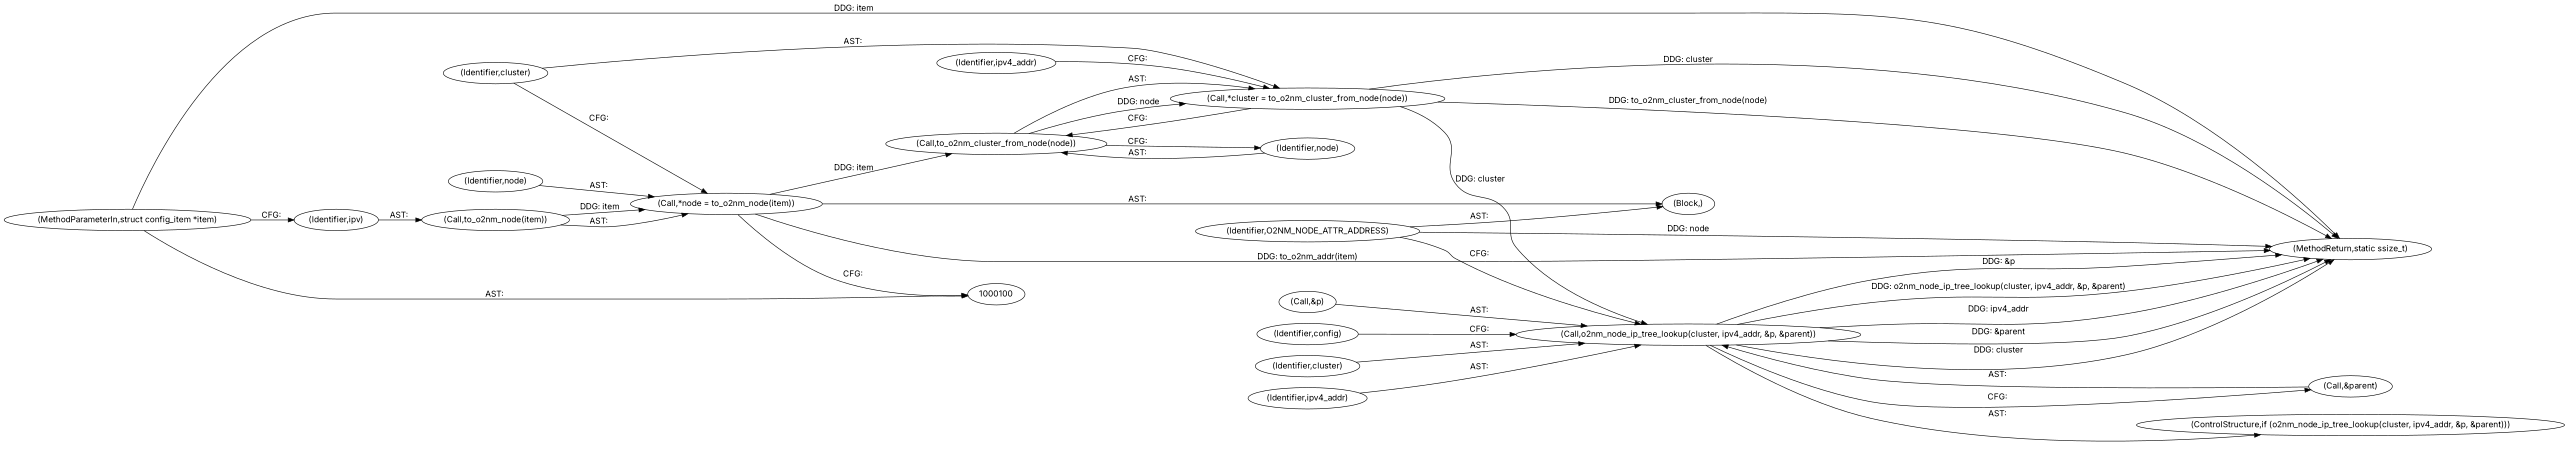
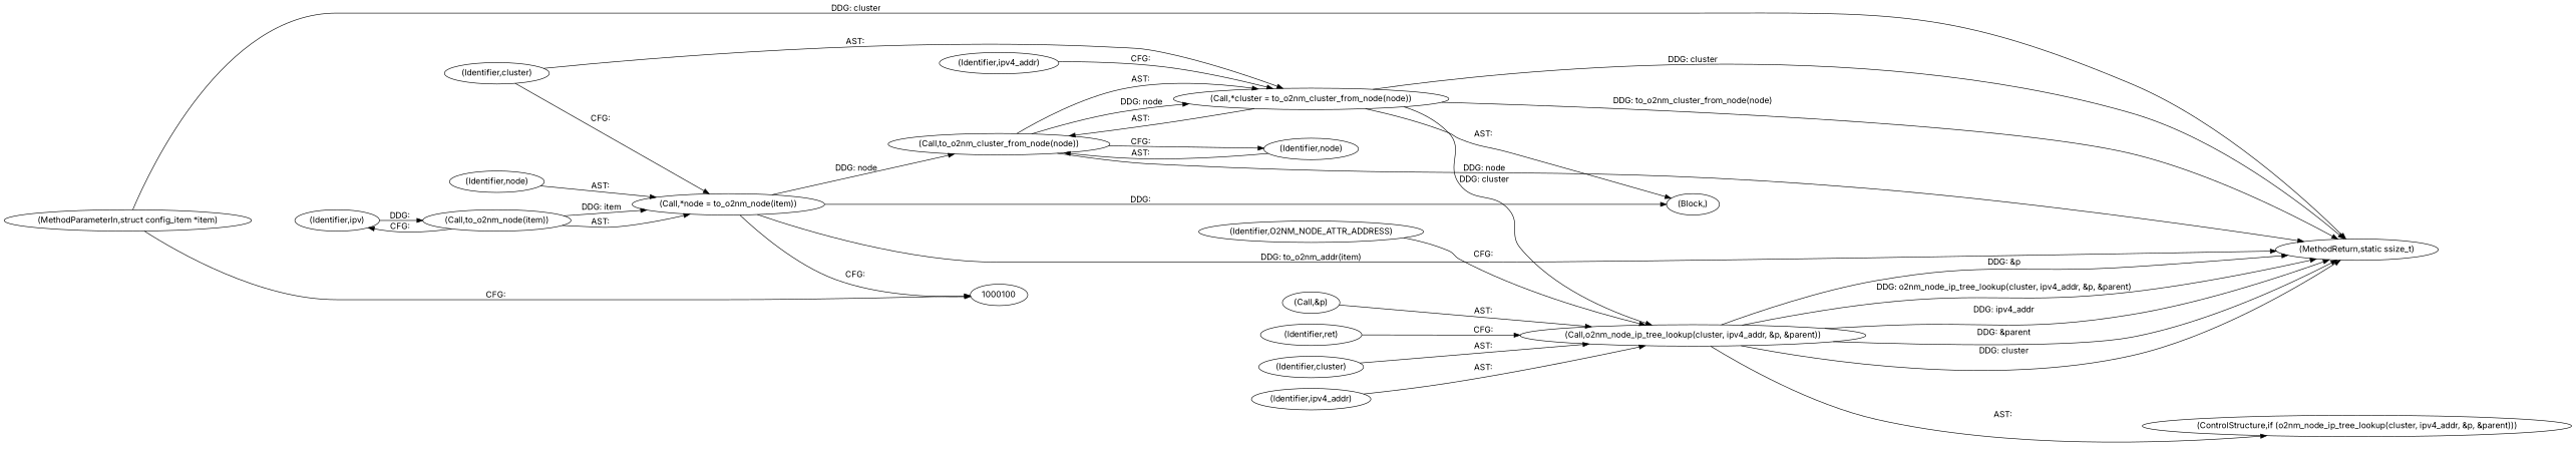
  digraph {
    fontname=Inter
    rankdir=LR
    node [fontname=Inter]
    edge [fontname=Inter]
    n1 [label="(Call,*node = to_o2nm_node(item))"]
    n2 [label="(Call,to_o2nm_cluster_from_node(node))"]
    n3 [label="(Block,)"]
    n4 [label="(MethodReturn,static ssize_t)"]
    1000100
    n6 [label="(Call,to_o2nm_node(item))"]
    n7 [label="(Identifier,ipv)"]
    n8 [label="(Call,*cluster = to_o2nm_cluster_from_node(node))"]
    n9 [label="(Identifier,node)"]
    n10 [label="(MethodParameterIn,struct config_item *item)"]
    n11 [label="(Call,o2nm_node_ip_tree_lookup(cluster, ipv4_addr, &p, &parent))"]
-   n12 [label="(Call,&parent)"]
    n13 [label="(ControlStructure,if (o2nm_node_ip_tree_lookup(cluster, ipv4_addr, &p, &parent)))"]
    n14 [label="(Identifier,ipv4_addr)"]
    n15 [label="(Call,&p)"]
-   n16 [label="(Identifier,config)"]
+   n16 [label="(Identifier,ret)"]
    n17 [label="(Identifier,node)"]
    n18 [label="(Identifier,cluster)"]
    n19 [label="(Identifier,O2NM_NODE_ATTR_ADDRESS)"]
    n20 [label="(Identifier,cluster)"]
    n21 [label="(Identifier,ipv4_addr)"]
-   n1 -> n2 [label="DDG: item"]
-   n1 -> n3 [label="AST: "]
+   n1 -> n2 [label="DDG: node"]
+   n1 -> n3 [label="DDG: "]
    n1 -> n4 [label="DDG: to_o2nm_addr(item)"]
    n1 -> 1000100 [label="CFG: "]
-   n19 -> n4 [label="DDG: node"]
+   n2 -> n4 [label="DDG: node"]
    n2 -> n8 [label="AST: "]
    n2 -> n8 [label="DDG: node"]
    n2 -> n9 [label="CFG: "]
    n6 -> n1 [label="AST: "]
    n6 -> n1 [label="DDG: item"]
-   n10 -> n7 [label="CFG: "]
-   n7 -> n6 [label="AST: "]
-   n8 -> n2 [label="CFG: "]
-   n19 -> n3 [label="AST: "]
+   n6 -> n7 [label="CFG: "]
+   n7 -> n6 [label="DDG: "]
+   n8 -> n2 [label="AST: "]
+   n8 -> n3 [label="AST: "]
    n8 -> n4 [label="DDG: cluster"]
    n8 -> n4 [label="DDG: to_o2nm_cluster_from_node(node)"]
    n8 -> n11 [label="DDG: cluster"]
    n9 -> n2 [label="AST: "]
-   n10 -> n4 [label="DDG: item"]
-   n10 -> 1000100 [label="AST: "]
+   n10 -> n4 [label="DDG: cluster"]
+   n10 -> 1000100 [label="CFG: "]
    n11 -> n4 [label="DDG: &p"]
    n11 -> n4 [label="DDG: o2nm_node_ip_tree_lookup(cluster, ipv4_addr, &p, &parent)"]
    n11 -> n4 [label="DDG: ipv4_addr"]
    n11 -> n4 [label="DDG: &parent"]
    n11 -> n4 [label="DDG: cluster"]
-   n11 -> n12 [label="CFG: "]
    n11 -> n13 [label="AST: "]
-   n12 -> n11 [label="AST: "]
    n14 -> n8 [label="CFG: "]
    n15 -> n11 [label="AST: "]
    n16 -> n11 [label="CFG: "]
    n17 -> n1 [label="AST: "]
    n18 -> n11 [label="AST: "]
    n19 -> n11 [label="CFG: "]
    n20 -> n1 [label="CFG: "]
    n20 -> n8 [label="AST: "]
    n21 -> n11 [label="AST: "]
  }
